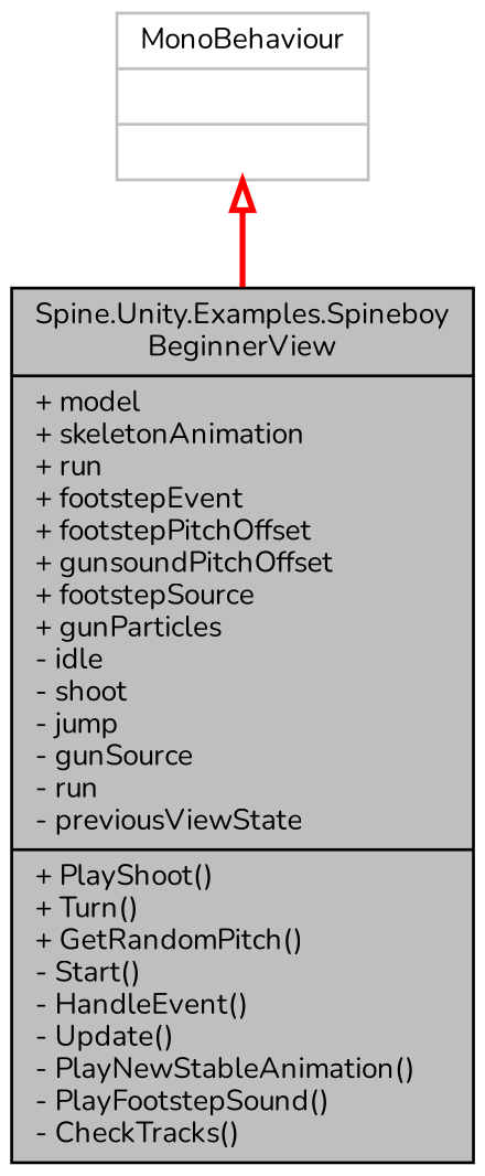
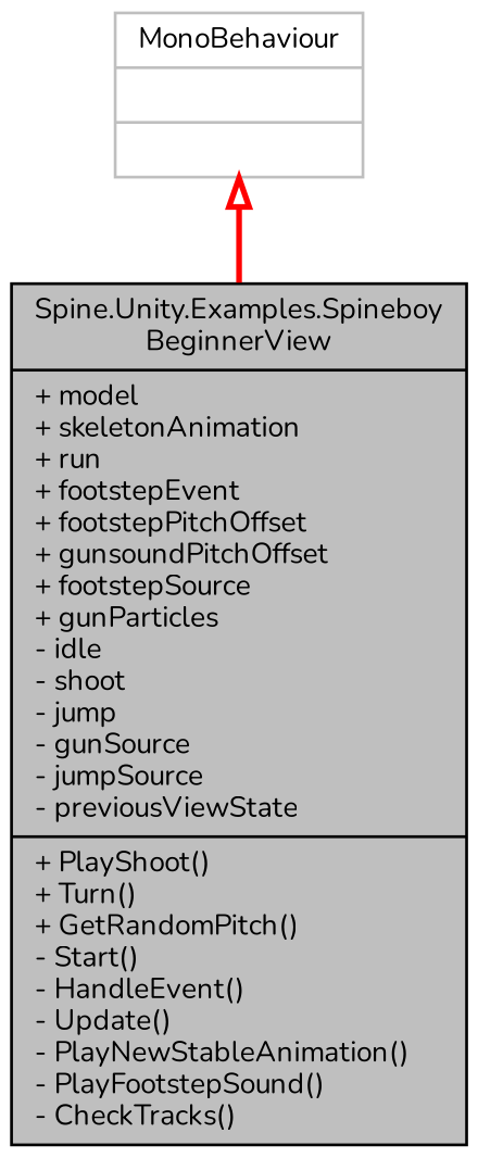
  digraph {
    fontname=Nunito
    node [fontname=Nunito fontsize=10 shape=record style=filled]
-   n1 [color=black fillcolor=grey75 fontcolor=black height=0.2 label="{Spine.Unity.Examples.Spineboy\lBeginnerView\n|+ model\l+ skeletonAnimation\l+ run\l+ footstepEvent\l+ footstepPitchOffset\l+ gunsoundPitchOffset\l+ footstepSource\l+ gunParticles\l- idle\l- shoot\l- jump\l- gunSource\l- run\l- previousViewState\l|+ PlayShoot()\l+ Turn()\l+ GetRandomPitch()\l- Start()\l- HandleEvent()\l- Update()\l- PlayNewStableAnimation()\l- PlayFootstepSound()\l- CheckTracks()\l}" width=0.4]
+   n1 [color=black fillcolor=grey75 fontcolor=black height=0.2 label="{Spine.Unity.Examples.Spineboy\lBeginnerView\n|+ model\l+ skeletonAnimation\l+ run\l+ footstepEvent\l+ footstepPitchOffset\l+ gunsoundPitchOffset\l+ footstepSource\l+ gunParticles\l- idle\l- shoot\l- jump\l- gunSource\l- jumpSource\l- previousViewState\l|+ PlayShoot()\l+ Turn()\l+ GetRandomPitch()\l- Start()\l- HandleEvent()\l- Update()\l- PlayNewStableAnimation()\l- PlayFootstepSound()\l- CheckTracks()\l}" width=0.4]
    n2 [color=grey75 fillcolor=white height=0.2 label="{MonoBehaviour\n||}" width=0.4]
    n2 -> n1 [arrowtail=onormal color=red dir=back fontname=Nunito fontsize=10 labelfontname=Helvetica labelfontsize=10 style=bold]
  }
